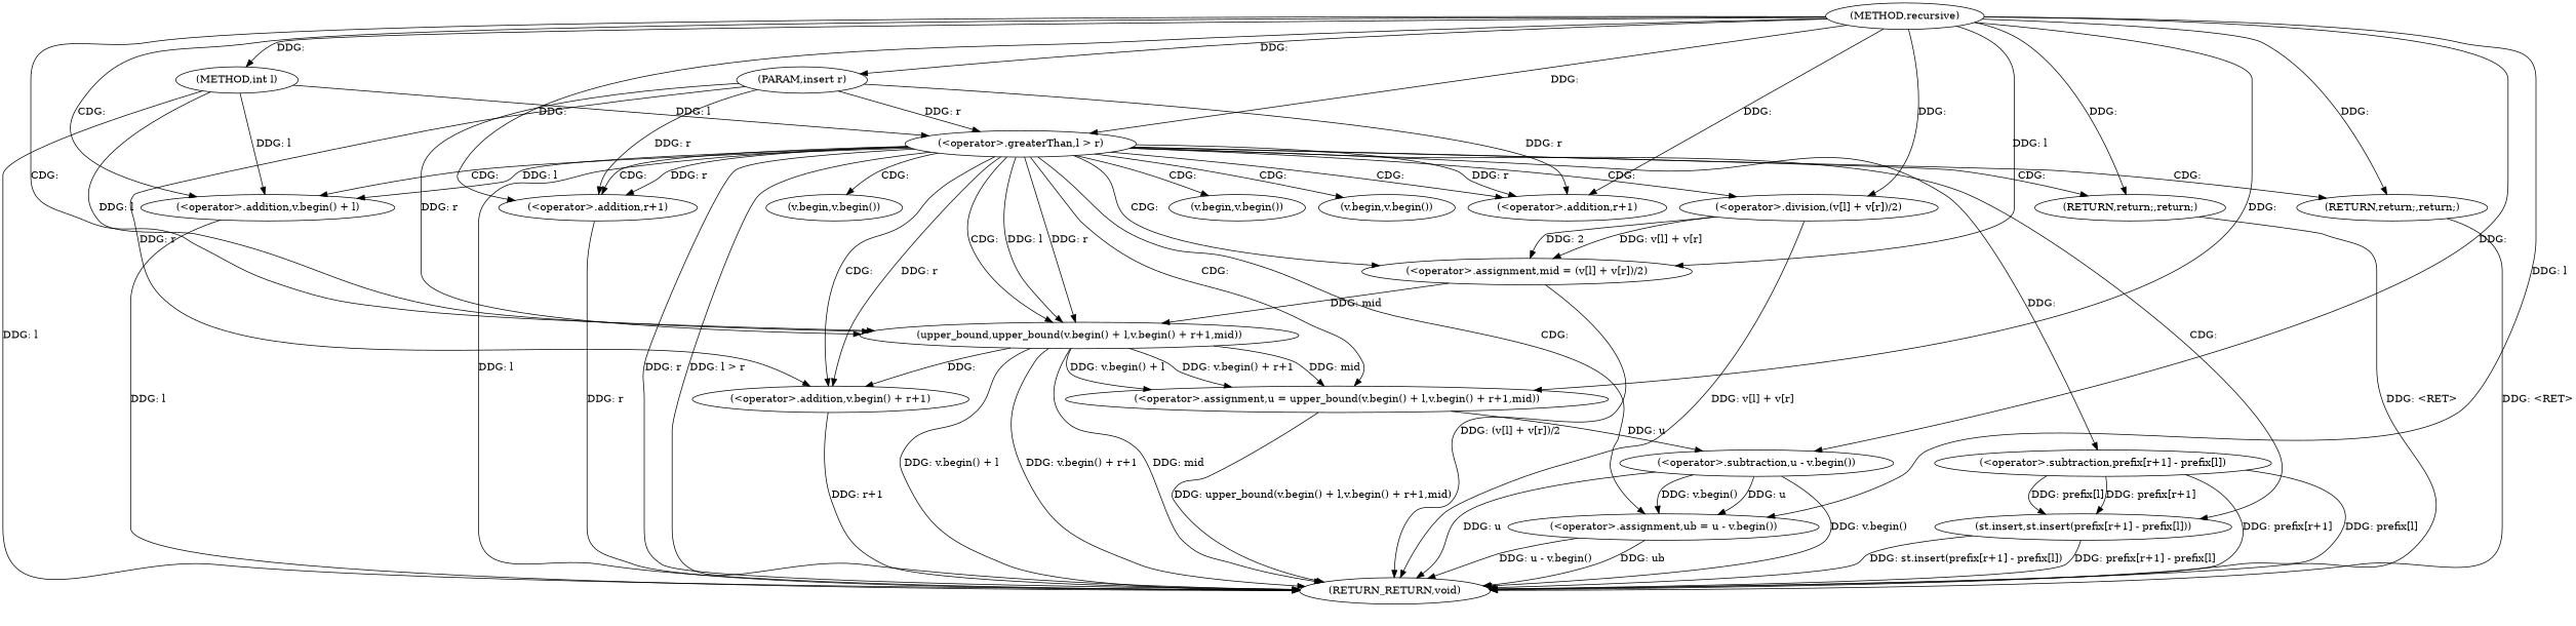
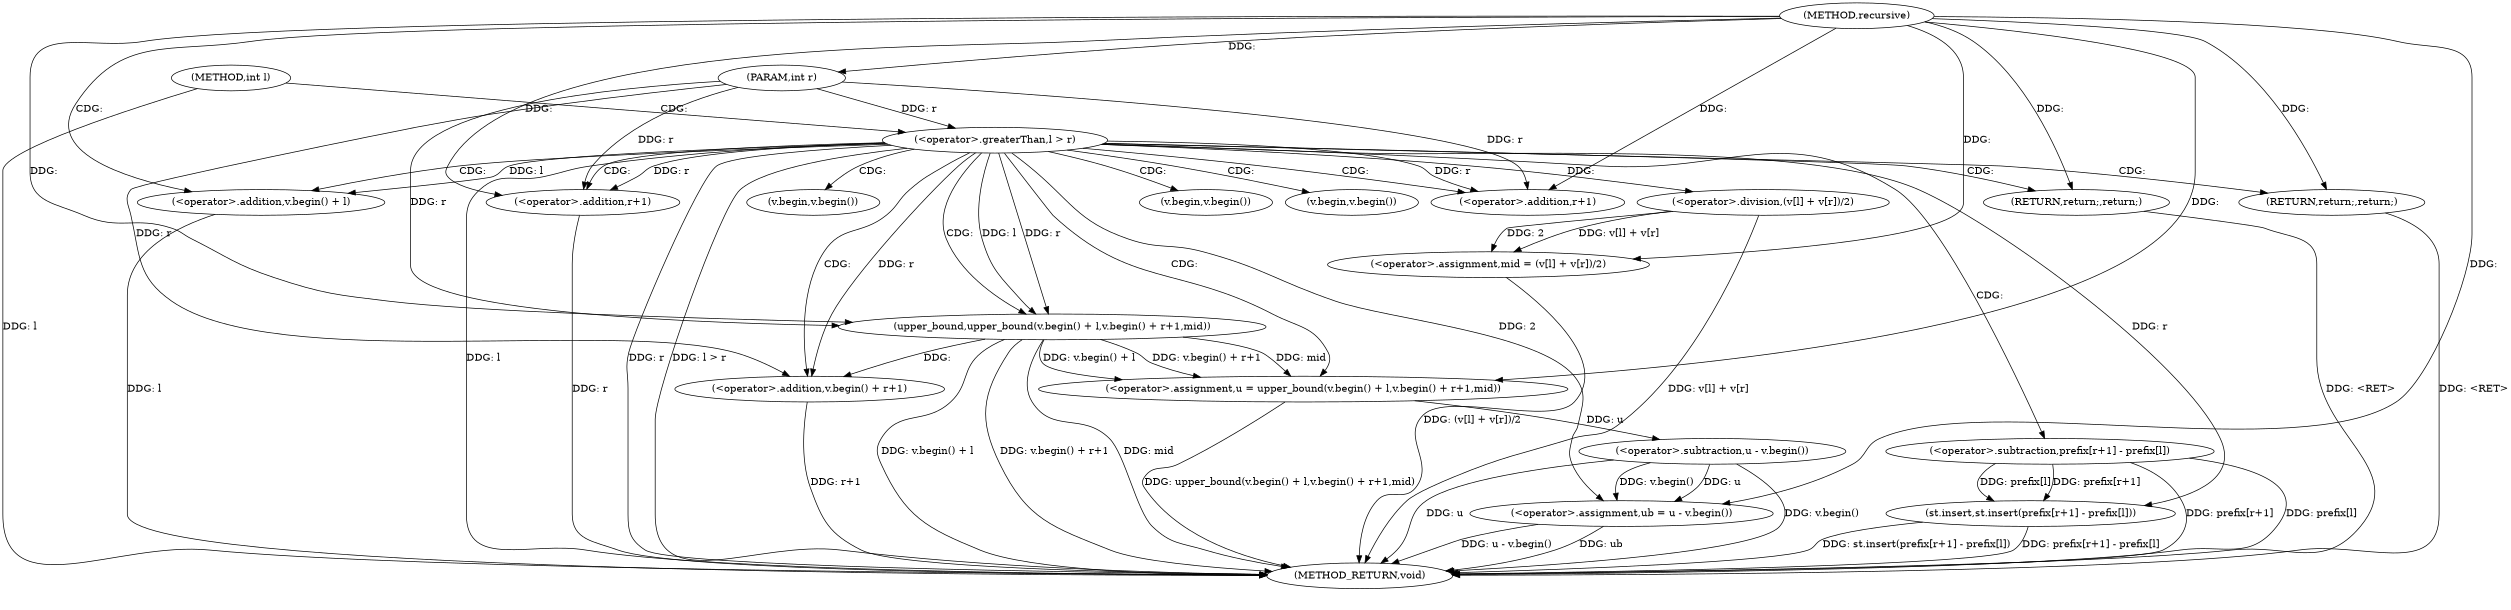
  digraph {
    n1 [label="(METHOD,recursive)"]
    n2 [label="(METHOD,int l)"]
-   n3 [label="(PARAM,insert r)"]
+   n3 [label="(PARAM,int r)"]
    n4 [label="(<operator>.assignment,mid = (v[l] + v[r])/2)"]
    n5 [label="(<operator>.assignment,u = upper_bound(v.begin() + l,v.begin() + r+1,mid))"]
    n6 [label="(<operator>.assignment,ub = u - v.begin())"]
    n7 [label="(<operator>.greaterThan,l > r)"]
    n8 [label="(RETURN,return;,return;)"]
    n9 [label="(RETURN,return;,return;)"]
    n10 [label="(<operator>.division,(v[l] + v[r])/2)"]
    n11 [label="(upper_bound,upper_bound(v.begin() + l,v.begin() + r+1,mid))"]
    n12 [label="(<operator>.subtraction,u - v.begin())"]
    n13 [label="(<operator>.addition,v.begin() + l)"]
    n14 [label="(<operator>.addition,r+1)"]
    n15 [label="(<operator>.addition,r+1)"]
-   n16 [label="(RETURN_RETURN,void)"]
+   n16 [label="(METHOD_RETURN,void)"]
    n17 [label="(<operator>.addition,v.begin() + r+1)"]
    n18 [label="(st.insert,st.insert(prefix[r+1] - prefix[l]))"]
    n19 [label="(<operator>.subtraction,prefix[r+1] - prefix[l])"]
    n20 [label="(v.begin,v.begin())"]
    n21 [label="(v.begin,v.begin())"]
    n22 [label="(v.begin,v.begin())"]
-   n1 -> n2 [label="DDG: "]
    n1 -> n3 [label="DDG: "]
-   n1 -> n4 [label="DDG: l"]
+   n1 -> n4 [label="DDG: "]
    n1 -> n5 [label="DDG: "]
-   n1 -> n6 [label="DDG: l"]
-   n1 -> n7 [label="DDG: "]
+   n1 -> n6 [label="DDG: "]
    n1 -> n8 [label="DDG: "]
    n1 -> n9 [label="DDG: "]
-   n1 -> n10 [label="DDG: "]
-   n1 -> n11 [label="CDG: "]
-   n1 -> n12 [label="DDG: "]
+   n1 -> n11 [label="DDG: "]
    n1 -> n13 [label="CDG: "]
    n1 -> n14 [label="DDG: "]
    n1 -> n15 [label="DDG: "]
-   n2 -> n7 [label="DDG: l"]
-   n2 -> n11 [label="DDG: l"]
-   n2 -> n13 [label="DDG: l"]
+   n2 -> n7 [label="CDG: "]
    n2 -> n16 [label="DDG: l"]
    n3 -> n7 [label="DDG: r"]
    n3 -> n11 [label="DDG: r"]
    n3 -> n14 [label="DDG: r"]
    n3 -> n15 [label="DDG: r"]
    n3 -> n17 [label="DDG: r"]
-   n4 -> n11 [label="DDG: mid"]
    n4 -> n16 [label="DDG: (v[l] + v[r])/2"]
    n5 -> n12 [label="DDG: u"]
    n5 -> n16 [label="DDG: upper_bound(v.begin() + l,v.begin() + r+1,mid)"]
    n6 -> n16 [label="DDG: ub"]
    n6 -> n16 [label="DDG: u - v.begin()"]
-   n7 -> n4 [label="CDG: "]
    n7 -> n5 [label="CDG: "]
-   n7 -> n6 [label="CDG: "]
+   n7 -> n6 [label="DDG: 2"]
    n7 -> n8 [label="CDG: "]
    n7 -> n9 [label="CDG: "]
-   n7 -> n10 [label="CDG: "]
+   n7 -> n10 [label="DDG: "]
    n7 -> n11 [label="DDG: l"]
    n7 -> n11 [label="DDG: r"]
    n7 -> n11 [label="CDG: "]
    n7 -> n13 [label="DDG: l"]
    n7 -> n13 [label="CDG: "]
    n7 -> n14 [label="DDG: r"]
    n7 -> n14 [label="CDG: "]
    n7 -> n15 [label="DDG: r"]
    n7 -> n15 [label="CDG: "]
    n7 -> n16 [label="DDG: l"]
    n7 -> n16 [label="DDG: r"]
    n7 -> n16 [label="DDG: l > r"]
    n7 -> n17 [label="DDG: r"]
    n7 -> n17 [label="CDG: "]
-   n7 -> n18 [label="CDG: "]
-   n7 -> n19 [label="DDG: "]
+   n7 -> n18 [label="DDG: r"]
+   n7 -> n19 [label="CDG: "]
    n7 -> n20 [label="CDG: "]
    n7 -> n21 [label="CDG: "]
    n7 -> n22 [label="CDG: "]
    n8 -> n16 [label="DDG: <RET>"]
    n9 -> n16 [label="DDG: <RET>"]
    n10 -> n4 [label="DDG: 2"]
    n10 -> n4 [label="DDG: v[l] + v[r]"]
    n10 -> n16 [label="DDG: v[l] + v[r]"]
    n11 -> n5 [label="DDG: v.begin() + l"]
    n11 -> n5 [label="DDG: v.begin() + r+1"]
    n11 -> n5 [label="DDG: mid"]
    n11 -> n16 [label="DDG: v.begin() + l"]
    n11 -> n16 [label="DDG: v.begin() + r+1"]
    n11 -> n16 [label="DDG: mid"]
    n11 -> n17 [label="DDG: "]
    n12 -> n6 [label="DDG: u"]
    n12 -> n6 [label="DDG: v.begin()"]
    n12 -> n16 [label="DDG: u"]
    n12 -> n16 [label="DDG: v.begin()"]
    n13 -> n16 [label="DDG: l"]
    n15 -> n16 [label="DDG: r"]
    n17 -> n16 [label="DDG: r+1"]
    n18 -> n16 [label="DDG: prefix[r+1] - prefix[l]"]
    n18 -> n16 [label="DDG: st.insert(prefix[r+1] - prefix[l])"]
    n19 -> n16 [label="DDG: prefix[r+1]"]
    n19 -> n16 [label="DDG: prefix[l]"]
    n19 -> n18 [label="DDG: prefix[l]"]
    n19 -> n18 [label="DDG: prefix[r+1]"]
  }
